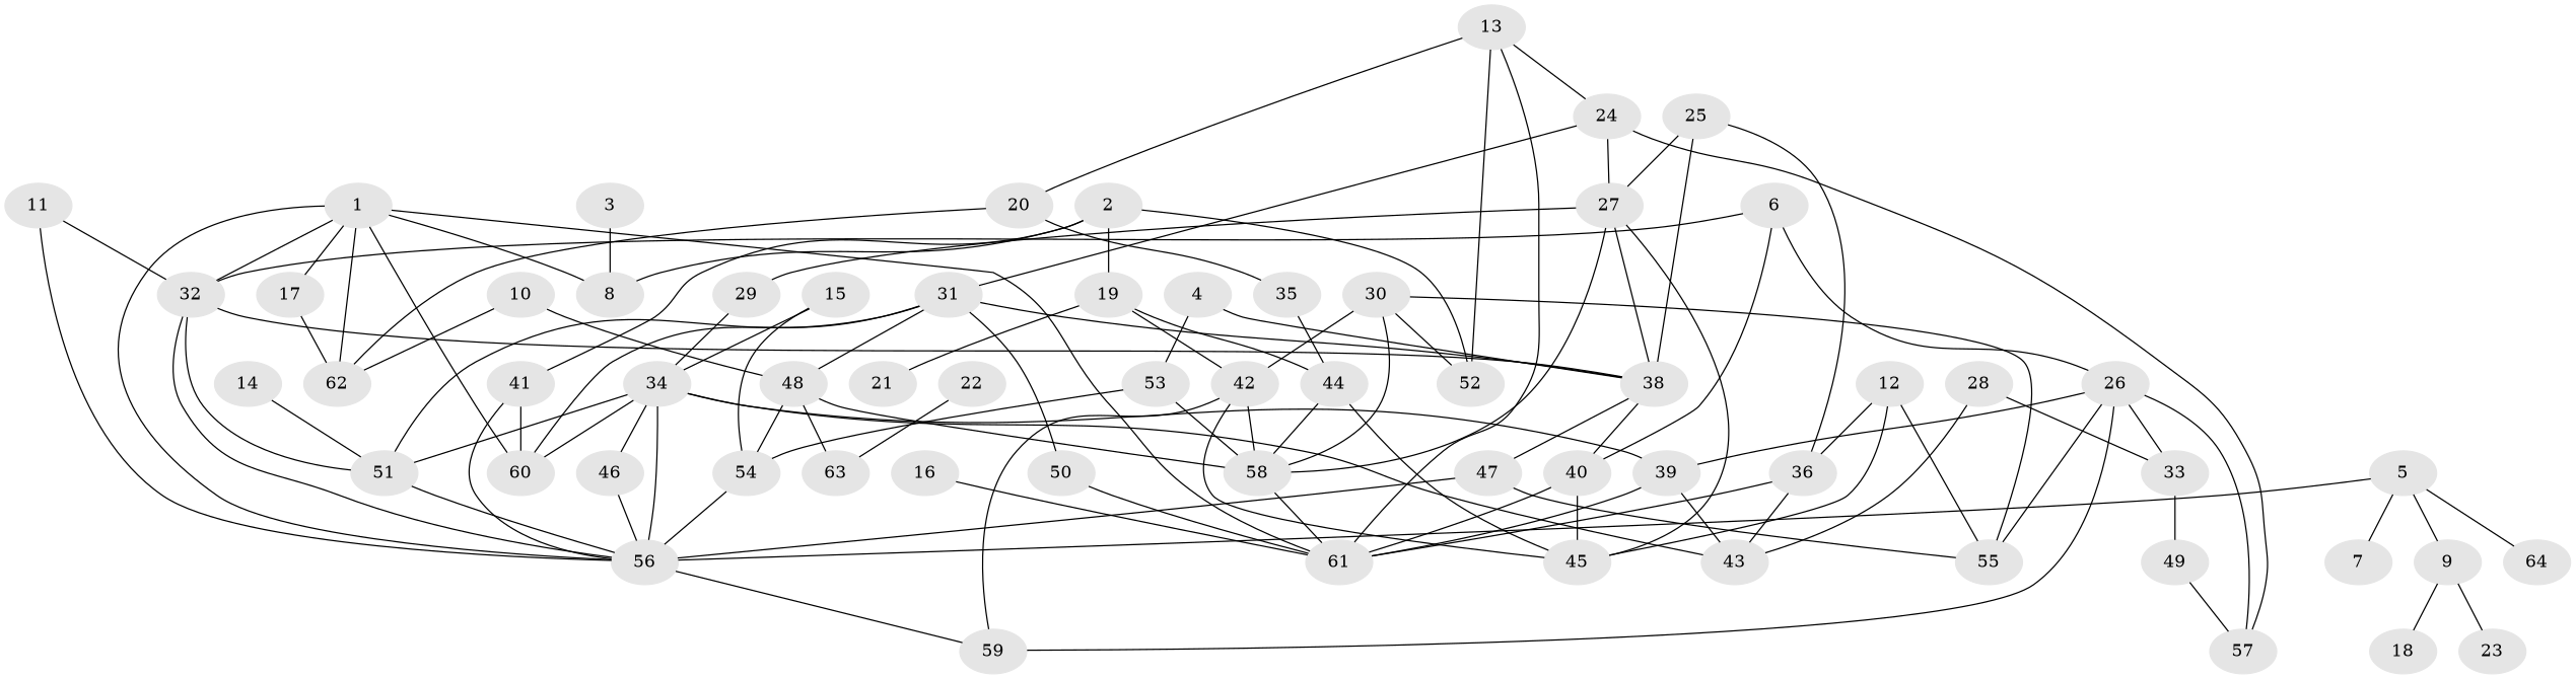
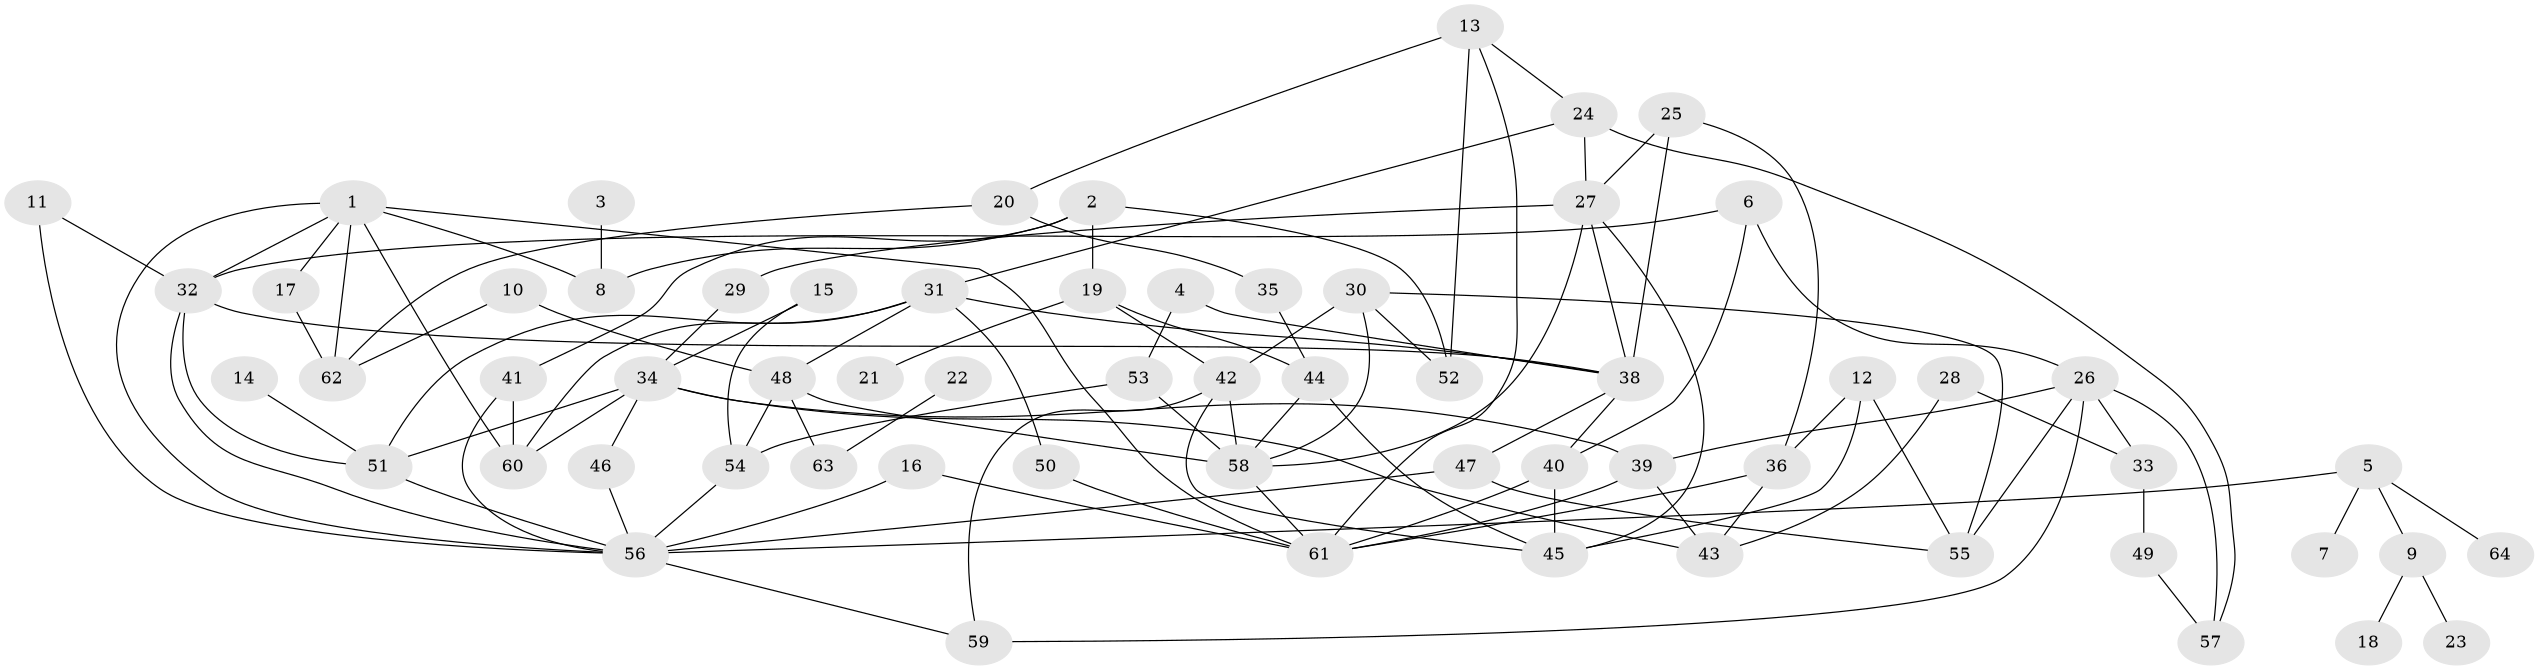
  graph {
    node [color=gray90 style=filled]
    edge [weight=1.0]
    1
    8
    17
    32
    56
    60
    61
    62
    38
    51
    59
    2
    19
    41
    52
    21
    42
    44
    3
    4
    53
    40
    47
    54
    58
    5
    7
    9
    64
    18
    23
    6
    26
    55
    57
    33
    39
    45
    10
    48
    63
    11
    12
    36
    43
    13
    20
    24
    35
    27
    31
    14
    15
    34
    46
    16
    22
    29
    50
    25
    49
    28
    30
    1 -- 8
    1 -- 17
    1 -- 32
    1 -- 56
    1 -- 60
    1 -- 61
    1 -- 62
    17 -- 62
    32 -- 56
    32 -- 38
    32 -- 51
    56 -- 59
    38 -- 40
    38 -- 47
    51 -- 56
    2 -- 8
    2 -- 19
    2 -- 41
    2 -- 52
    19 -- 21 [weight=2.0]
    19 -- 42 [weight=2.0]
    19 -- 44
    41 -- 56
    41 -- 60
    42 -- 59
    42 -- 58
    42 -- 45
    44 -- 58
    44 -- 45
    3 -- 8
    4 -- 38
    4 -- 53
    53 -- 54
    53 -- 58
    40 -- 61
    40 -- 45
    47 -- 56
    47 -- 55
    54 -- 56
    58 -- 61
    5 -- 56
    5 -- 7
    5 -- 9
    5 -- 64
    9 -- 18
    9 -- 23
    6 -- 32
    6 -- 40
    6 -- 26
    26 -- 59
    26 -- 55
    26 -- 57
    26 -- 33
    26 -- 39
    33 -- 49
    39 -- 61
    39 -- 43
    10 -- 62
    10 -- 48
    48 -- 54
    48 -- 58
    48 -- 63
    11 -- 32
    11 -- 56 [weight=2.0]
    12 -- 55
    12 -- 45
    12 -- 36
    36 -- 61
    36 -- 43
    13 -- 61
    13 -- 52
    13 -- 20
    13 -- 24
    20 -- 62
    20 -- 35
    24 -- 57
    24 -- 27
    24 -- 31
    35 -- 44
    27 -- 38
    27 -- 58
    27 -- 45
    27 -- 29
    31 -- 60
    31 -- 38
    31 -- 51
    31 -- 48
    31 -- 50
    14 -- 51
    15 -- 54
    15 -- 34
    34 -- 60
    34 -- 51
    34 -- 39
    34 -- 43
    34 -- 46
    46 -- 56 [weight=2.0]
-   34 -- 56 [weight=2.0]
+   16 -- 56 [weight=2.0]
    16 -- 61
    22 -- 63
    29 -- 34
    50 -- 61
    25 -- 38
    25 -- 36
    25 -- 27
    49 -- 57
    28 -- 33
    28 -- 43
    30 -- 52
    30 -- 42
    30 -- 58
    30 -- 55
  }
